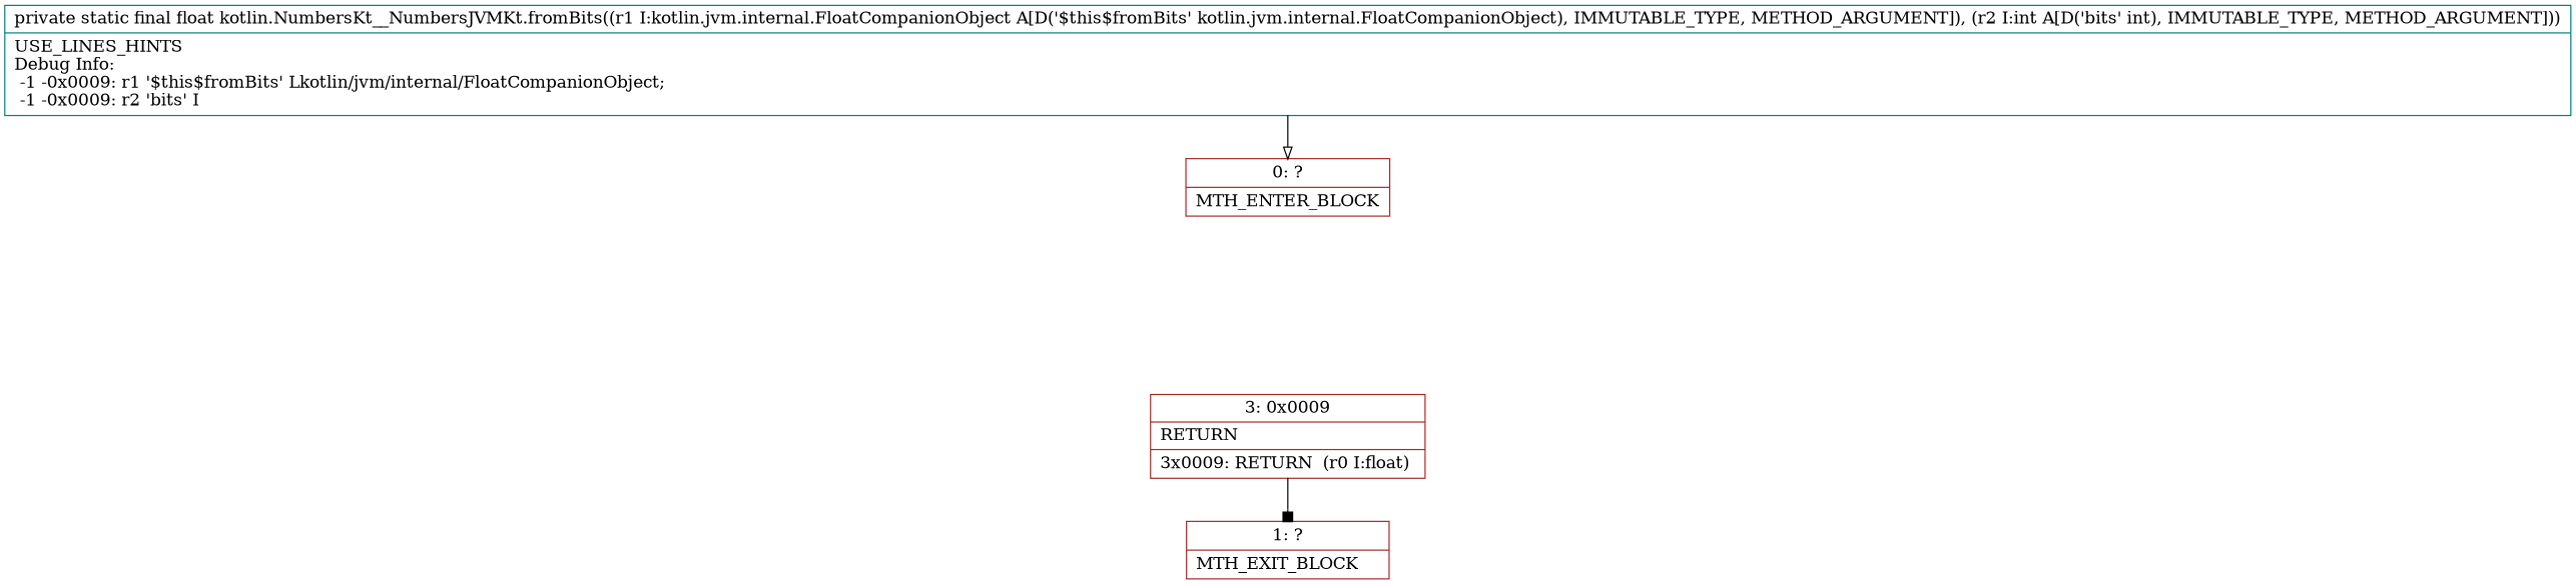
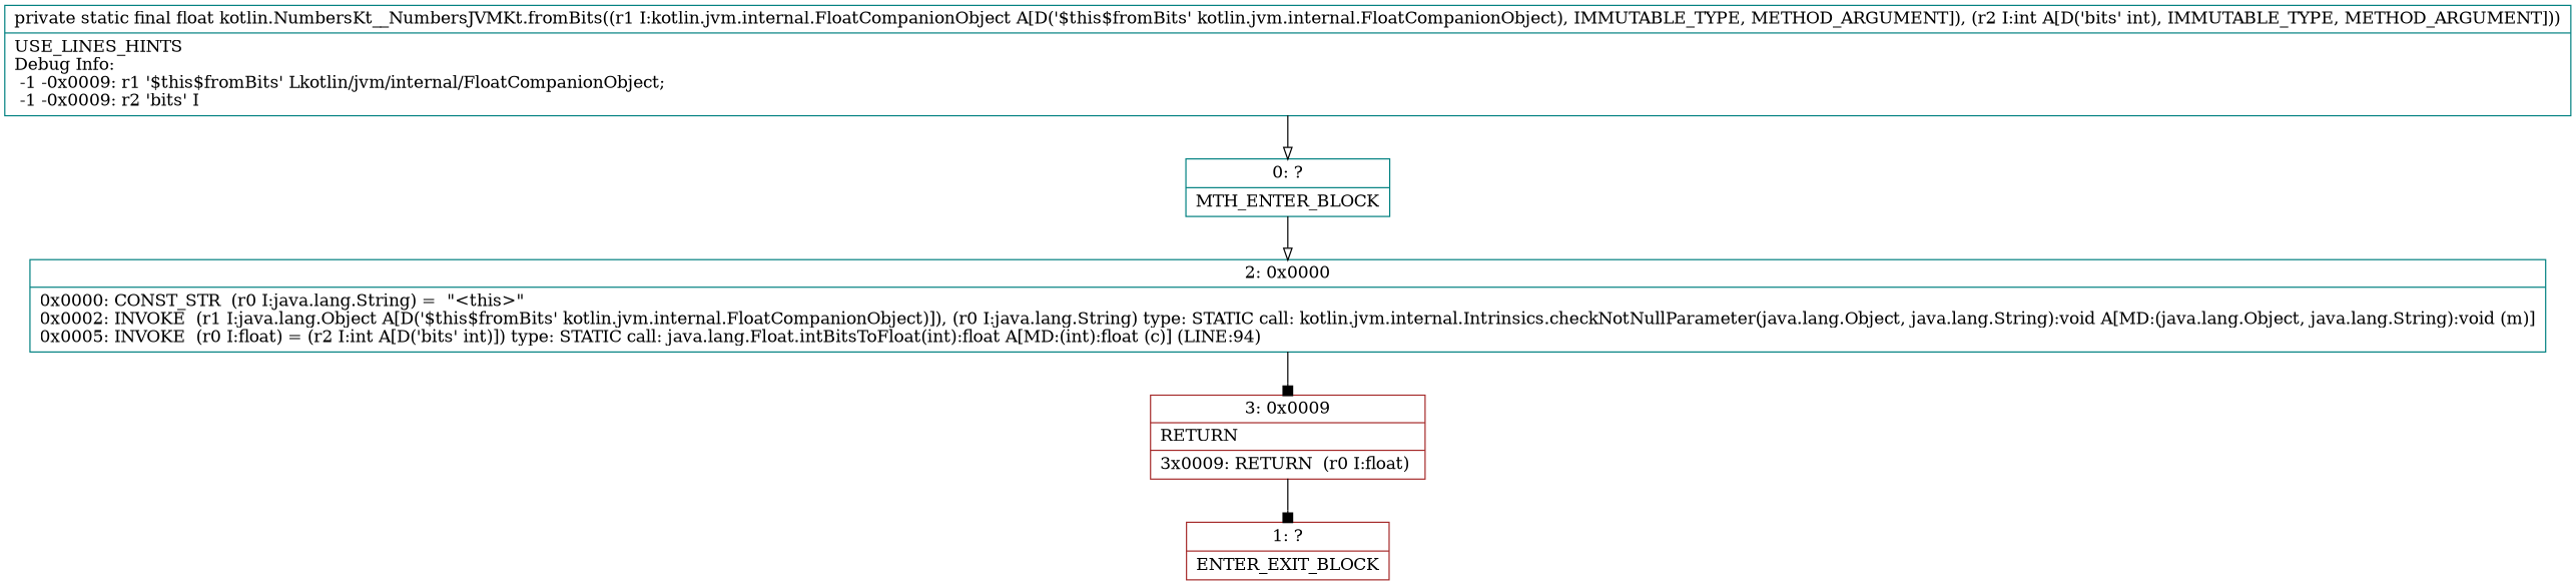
  digraph {
    node [color=teal shape=record]
    edge [arrowhead=onormal]
-   n1 [color=brown label="{0\:\ ?|MTH_ENTER_BLOCK\l}"]
+   n1 [label="{0\:\ ?|MTH_ENTER_BLOCK\l}"]
+   n2 [label="{2\:\ 0x0000|0x0000: CONST_STR  (r0 I:java.lang.String) =  \"\<this\>\" \l0x0002: INVOKE  (r1 I:java.lang.Object A[D('$this$fromBits' kotlin.jvm.internal.FloatCompanionObject)]), (r0 I:java.lang.String) type: STATIC call: kotlin.jvm.internal.Intrinsics.checkNotNullParameter(java.lang.Object, java.lang.String):void A[MD:(java.lang.Object, java.lang.String):void (m)]\l0x0005: INVOKE  (r0 I:float) = (r2 I:int A[D('bits' int)]) type: STATIC call: java.lang.Float.intBitsToFloat(int):float A[MD:(int):float (c)] (LINE:94)\l}"]
    n3 [color=brown label="{3\:\ 0x0009|RETURN\l|3x0009: RETURN  (r0 I:float) \l}"]
-   n4 [color=brown label="{1\:\ ?|MTH_EXIT_BLOCK\l}"]
+   n4 [color=brown label="{1\:\ ?|ENTER_EXIT_BLOCK\l}"]
    n5 [label="{private static final float kotlin.NumbersKt__NumbersJVMKt.fromBits((r1 I:kotlin.jvm.internal.FloatCompanionObject A[D('$this$fromBits' kotlin.jvm.internal.FloatCompanionObject), IMMUTABLE_TYPE, METHOD_ARGUMENT]), (r2 I:int A[D('bits' int), IMMUTABLE_TYPE, METHOD_ARGUMENT]))  | USE_LINES_HINTS\lDebug Info:\l  \-1 \-0x0009: r1 '$this$fromBits' Lkotlin\/jvm\/internal\/FloatCompanionObject;\l  \-1 \-0x0009: r2 'bits' I\l}"]
+   n1 -> n2
+   n2 -> n3 [arrowhead=box]
    n3 -> n4 [arrowhead=box]
    n5 -> n1
  }
